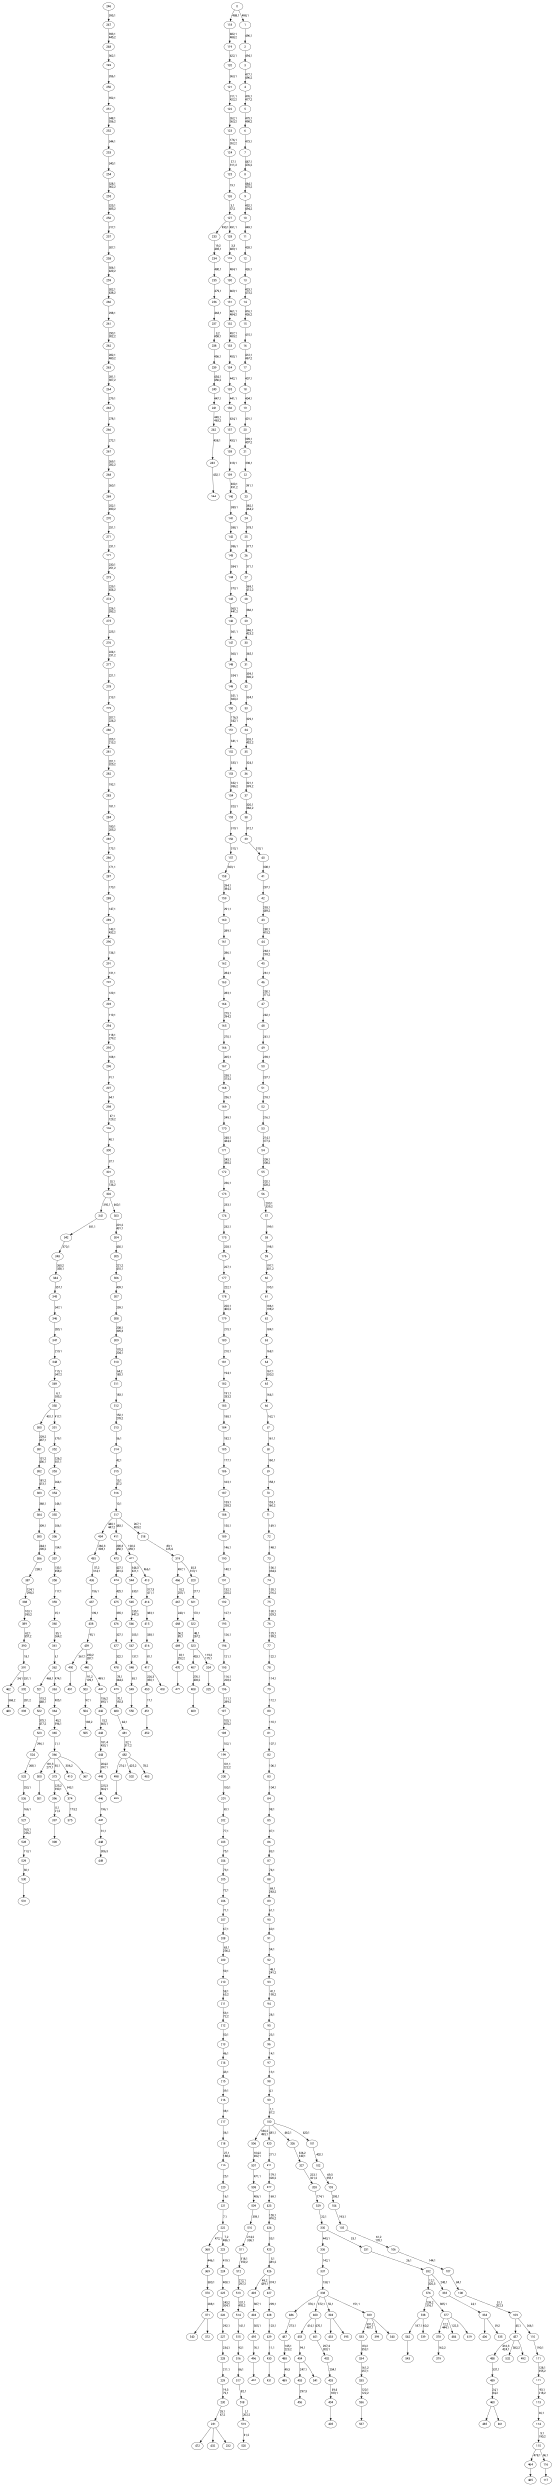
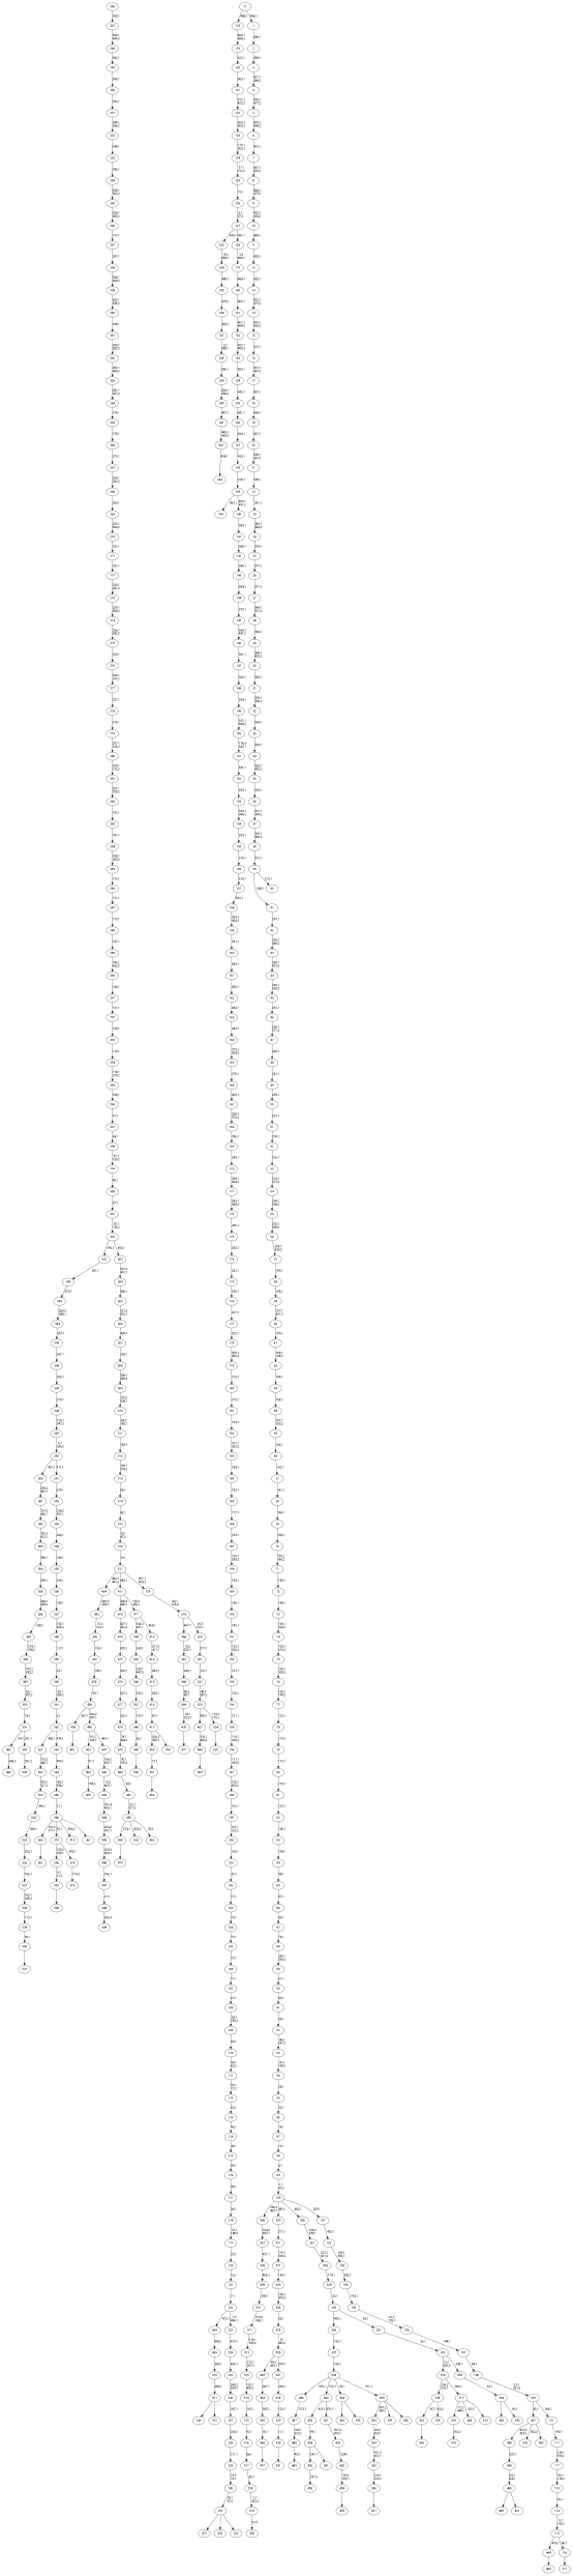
  digraph {
    fontname=Roboto
    node [fontname=Roboto]
    edge [fontname=Roboto]
    549
    550
    548
    547
    546
    545
    544
    542
    543
    538
    539
    536
    537
    535
    534
    533
    530
    531
    529
    528
    527
    526
    525
    524
    523
    522
    521
    519
    520
    518
    517
    516
    515
    514
    513
    512
    511
    510
    509
    508
    507
    506
    504
    505
    503
    500
    501
    498
    499
    496
    497
    495
    494
    493
    490
    491
    488
    489
    487
    486
    482
    502
    483
    481
    480
    479
    478
    477
    476
    475
    474
    473
    470
    471
    469
    468
    467
    466
    464
    465
    462
    463
    460
    485
    461
    459
    458
    457
    532
    492
    455
    456
    454
    541
    453
    451
    452
    450
    448
    449
    447
    446
    445
    444
    443
    442
    441
    440
    439
    438
    437
    436
    435
    434
    430
    431
    429
    428
    427
    426
    425
    424
    423
    422
    421
    420
    417
    418
    416
    415
    414
    413
    412
    411
    408
    409
    407
    404
    405
    403
    402
    401
    400
    397
    398
    396
    394
    433
    395
    392
    393
    391
    390
    389
    388
    387
    386
    385
    384
    383
    382
    381
    380
    378
    379
    377
    484
    419
    376
    374
    375
    373
    371
    540
    372
    370
    369
    368
    366
    410
    367
    365
    364
    363
    362
    361
    360
    359
    358
    357
    356
    355
    354
    353
    352
    351
    350
    349
    348
    347
    346
    345
    344
    343
    342
    341
    339
    399
    340
    338
    337
    336
    334
    406
    335
    333
    332
    331
    330
    329
    328
    327
    326
    324
    325
    323
    322
    321
    320
    319
    318
    317
    316
    315
    314
    313
    312
    311
    310
    309
    308
    307
    306
    305
    304
    303
    302
    301
    300
    299
    298
    297
    296
    295
    294
    293
    292
    291
    290
    289
    288
    287
    286
    285
    284
    283
    282
    281
    280
    279
    278
    277
    276
    275
    274
    273
    272
    271
    270
    269
    268
    267
    266
    265
    264
    263
    262
    261
    260
    259
    258
    257
    256
    255
    254
    253
    252
    251
    250
    249
    248
    247
    246
    243
    244
    242
    241
    240
    239
    238
    237
    236
    235
    234
    233
    231
    472
    432
    232
    230
    229
    228
    227
    226
    225
    224
    223
    222
    221
    220
    219
    218
    217
    216
    215
    214
    213
    212
    211
    210
    209
    208
    207
    206
    205
    204
    203
    202
    201
    200
    199
    198
    197
    196
    195
    194
    193
    192
    191
    190
    189
    188
    187
    186
    185
    184
    183
    182
    181
    180
    179
    178
    177
    176
    175
    174
    173
    172
    171
    170
    169
    168
    167
    166
    165
    164
    163
    162
    161
    160
    159
    158
    157
    156
    155
    154
    153
    152
    151
    150
    149
    148
    147
    146
    145
    144
    143
    142
    141
    140
    139
    138
    137
    136
    135
    134
    133
    132
    131
    130
    129
    128
    127
    126
    125
    124
    123
    122
    121
    120
    119
    118
    116
    117
    115
    114
    113
    112
    111
    110
    109
    108
    107
    106
    105
    104
    103
    102
    101
    100
    99
    98
    97
    96
    95
    94
    93
    92
    91
    90
    89
    88
    87
    86
    85
    84
    83
    82
    81
    80
    79
    78
    77
    76
    75
    74
    73
    72
    71
    70
    69
    68
    67
    66
    65
    64
    63
    62
    61
    60
    59
    58
    57
    56
    55
    54
    53
    52
    51
    50
    49
    48
    47
    46
    45
    44
    43
    42
    41
    40
    39
    38
    37
    36
    35
    34
    33
    32
    31
    30
    29
    28
    27
    26
    25
    24
    23
    22
    21
    20
    19
    18
    17
    16
    15
    14
    13
    12
    11
    10
    9
    8
    7
    6
    5
    4
    3
    2
    1
    0
    549 -> 550
    548 -> 549 [label="88,1"]
    547 -> 548 [label="137,1"]
    546 -> 547 [label="203,1"]
    545 -> 546 [label="235,1\n447,3"]
    544 -> 545 [label="330,1"]
    542 -> 543
    538 -> 542 [label="187,1"]
    538 -> 539 [label="60,2"]
    536 -> 537
    535 -> 536 [label="120,1\n122,2"]
    534 -> 535 [label="161,2\n257,1"]
    533 -> 534 [label="83,2\n353,1"]
    530 -> 531
    529 -> 530 [label="30,1"]
    528 -> 529 [label="113,1"]
    527 -> 528 [label="165,1\n246,2"]
    526 -> 527 [label="166,1"]
    525 -> 526 [label="253,1"]
    524 -> 525 [label="268,1"]
    523 -> 524 [label="296,1"]
    522 -> 523 [label="375,1\n417,2"]
    521 -> 522 [label="115,2\n448,1"]
    519 -> 520 [label="41,2"]
    518 -> 519 [label="2,1\n202,2"]
    517 -> 518 [label="82,1"]
    516 -> 517 [label="86,1"]
    515 -> 516 [label="92,1"]
    514 -> 515 [label="141,1"]
    513 -> 514 [label="157,1\n492,2"]
    512 -> 513 [label="212,1\n297,2"]
    511 -> 512 [label="318,1\n359,2"]
    510 -> 511 [label="214,2\n336,1"]
    509 -> 510 [label="359,1"]
    508 -> 509 [label="406,1"]
    507 -> 508 [label="471,1"]
    506 -> 507 [label="104,2\n492,1"]
    504 -> 505 [label="183,2"]
    503 -> 504 [label="97,1"]
    500 -> 501
    498 -> 499
    496 -> 497
    495 -> 496 [label="76,1"]
    494 -> 495 [label="305,1"]
    493 -> 494 [label="387,1"]
    490 -> 491
    488 -> 489 [label="49,3"]
    487 -> 488 [label="145,1\n223,2"]
    486 -> 487 [label="273,1"]
    482 -> 498 [label="274,1"]
    482 -> 502 [label="425,2"]
    482 -> 483 [label="78,2"]
    481 -> 482 [label="32,1\n317,2"]
    480 -> 481 [label="44,1"]
    479 -> 480 [label="70,1\n192,3"]
    478 -> 479 [label="78,1\n344,2"]
    477 -> 478 [label="322,1"]
    476 -> 477 [label="327,1"]
    475 -> 476 [label="335,1"]
    474 -> 475 [label="425,1"]
    473 -> 474 [label="427,1\n431,2"]
    470 -> 471
    469 -> 470 [label="68,1\n252,2"]
    468 -> 469 [label="56,2\n85,1"]
    467 -> 468 [label="240,1"]
    466 -> 467 [label="10,2\n255,1"]
    464 -> 465
    462 -> 463 [label="368,2"]
    460 -> 485
    460 -> 461
    459 -> 460 [label="24,1\n84,2"]
    458 -> 459 [label="337,1"]
    457 -> 458 [label="416,3\n424,1"]
    457 -> 532 [label="382,2"]
    457 -> 492
    455 -> 456 [label="297,3"]
    454 -> 455 [label="247,1"]
    454 -> 541
    453 -> 454 [label="99,1"]
    451 -> 452
    450 -> 451 [label="17,1"]
    448 -> 449 [label="306,3"]
    447 -> 448 [label="31,1"]
    446 -> 447 [label="196,1"]
    445 -> 446 [label="225,3\n364,1"]
    444 -> 445 [label="204,2\n397,1"]
    443 -> 444 [label="181,4\n435,1"]
    442 -> 443 [label="15,2\n465,1"]
    441 -> 442 [label="156,2\n493,1"]
    440 -> 503 [label="91,2\n109,1"]
    440 -> 441 [label="499,1"]
    439 -> 490 [label="367,1"]
    439 -> 440 [label="230,2\n287,1"]
    438 -> 439 [label="95,1"]
    437 -> 438 [label="139,1"]
    436 -> 437 [label="156,1"]
    435 -> 436 [label="37,2\n314,1"]
    434 -> 435 [label="260,3\n398,1"]
    430 -> 431
    429 -> 430 [label="11,1"]
    428 -> 429 [label="123,1"]
    427 -> 428 [label="299,1"]
    426 -> 493 [label="49,2\n439,1"]
    426 -> 427 [label="374,1"]
    425 -> 426 [label="5,1\n481,2"]
    424 -> 425 [label="55,1"]
    423 -> 424 [label="155,1\n416,2"]
    422 -> 423 [label="169,1"]
    421 -> 422 [label="179,1\n320,2"]
    420 -> 421 [label="271,1"]
    417 -> 450 [label="226,3\n350,1"]
    417 -> 418
    416 -> 417 [label="81,1"]
    415 -> 416 [label="338,1"]
    414 -> 415 [label="383,1"]
    413 -> 414 [label="317,3\n411,1"]
    412 -> 544 [label="344,3\n421,1"]
    412 -> 413 [label="466,1"]
    411 -> 473 [label="290,3\n450,1"]
    411 -> 412 [label="192,2\n459,1"]
    408 -> 409
    407 -> 408 [label="276,1\n403,2"]
    404 -> 405
    403 -> 404 [label="49,4\n189,1"]
    402 -> 403 [label="254,1"]
    401 -> 402 [label="297,4\n300,1"]
    400 -> 453 [label="414,1"]
    400 -> 401 [label="470,1"]
    397 -> 398
    396 -> 397 [label="0,1\n21,2"]
    394 -> 433
    394 -> 395
    392 -> 393 [label="281,2"]
    391 -> 462 [label="34,1"]
    391 -> 392 [label="331,1"]
    390 -> 391 [label="18,1"]
    389 -> 390 [label="62,1\n357,2"]
    388 -> 389 [label="103,1\n395,2"]
    387 -> 388 [label="124,1\n298,2"]
    386 -> 387 [label="238,1"]
    385 -> 386 [label="244,1\n290,2"]
    384 -> 385 [label="309,1"]
    383 -> 384 [label="368,1"]
    382 -> 383 [label="181,2\n413,1"]
    381 -> 382 [label="131,2\n436,1"]
    380 -> 381 [label="229,2\n437,1"]
    378 -> 379 [label="162,2"]
    377 -> 378 [label="12,2\n444,1"]
    377 -> 484 [label="122,3"]
    377 -> 419
    376 -> 538 [label="239,2\n316,1"]
    376 -> 377 [label="385,1"]
    374 -> 375 [label="173,2"]
    373 -> 396 [label="225,2\n390,1"]
    373 -> 374 [label="343,1"]
    371 -> 540
    371 -> 372
    370 -> 371 [label="288,1"]
    369 -> 370 [label="380,1"]
    368 -> 369 [label="446,1"]
    366 -> 500 [label="181,3\n277,1"]
    366 -> 373 [label="80,1"]
    366 -> 410 [label="306,2"]
    366 -> 367
    365 -> 366 [label="21,1"]
    364 -> 365 [label="40,2\n394,1"]
    363 -> 364 [label="405,1"]
    362 -> 521 [label="468,1"]
    362 -> 363 [label="474,1"]
    361 -> 362 [label="8,1"]
    360 -> 361 [label="35,1\n264,2"]
    359 -> 360 [label="65,1"]
    358 -> 359 [label="117,1"]
    357 -> 358 [label="133,1\n458,2"]
    356 -> 357 [label="154,1"]
    355 -> 356 [label="206,1"]
    354 -> 355 [label="246,1"]
    353 -> 354 [label="264,1"]
    352 -> 353 [label="226,2\n301,1"]
    351 -> 352 [label="379,1"]
    350 -> 380 [label="451,1"]
    350 -> 351 [label="417,1"]
    349 -> 350 [label="6,1\n285,2"]
    348 -> 349 [label="115,1\n347,2"]
    347 -> 348 [label="219,1"]
    346 -> 347 [label="285,1"]
    345 -> 346 [label="347,1"]
    344 -> 345 [label="357,1"]
    343 -> 344 [label="260,2\n358,1"]
    342 -> 343 [label="370,1"]
    341 -> 342 [label="381,1"]
    339 -> 533 [label="391,2\n487,1"]
    339 -> 399
    339 -> 340
    338 -> 486 [label="376,1"]
    338 -> 400 [label="372,1"]
    338 -> 394 [label="52,1"]
    338 -> 339 [label="151,1"]
    337 -> 338 [label="138,1"]
    336 -> 337 [label="142,1"]
    334 -> 406
    334 -> 335 [label="69,2"]
    333 -> 334 [label="94,1"]
    332 -> 376 [label="12,1\n320,3"]
    332 -> 333 [label="245,1"]
    331 -> 332 [label="26,1"]
    330 -> 336 [label="443,1"]
    330 -> 331 [label="33,1"]
    329 -> 330 [label="22,1"]
    328 -> 329 [label="174,1"]
    327 -> 328 [label="223,1\n321,2"]
    326 -> 327 [label="326,2\n349,1"]
    324 -> 325
    323 -> 407 [label="453,1"]
    323 -> 324 [label="119,2\n175,1"]
    322 -> 323 [label="48,1\n267,2"]
    321 -> 322 [label="172,1"]
    320 -> 321 [label="217,1"]
    319 -> 466 [label="497,1"]
    319 -> 320 [label="40,3\n313,1"]
    318 -> 319 [label="89,1\n225,4"]
    317 -> 434 [label="440,1\n447,2"]
    317 -> 411 [label="483,1"]
    317 -> 318 [label="267,1\n409,2"]
    316 -> 317 [label="10,1"]
    315 -> 316 [label="15,1\n47,2"]
    314 -> 315 [label="42,1"]
    313 -> 314 [label="56,1"]
    312 -> 313 [label="152,1\n278,2"]
    311 -> 312 [label="183,1"]
    310 -> 311 [label="64,2\n185,1"]
    309 -> 310 [label="170,2\n204,1"]
    308 -> 309 [label="208,1\n395,3"]
    307 -> 308 [label="259,1"]
    306 -> 307 [label="409,1"]
    305 -> 306 [label="221,2\n410,1"]
    304 -> 305 [label="430,1"]
    303 -> 304 [label="201,2\n431,1"]
    302 -> 341 [label="392,1"]
    302 -> 303 [label="460,1"]
    301 -> 302 [label="20,1\n134,2"]
    300 -> 301 [label="37,1"]
    299 -> 300 [label="40,1"]
    298 -> 299 [label="47,1\n129,2"]
    297 -> 298 [label="64,1"]
    296 -> 297 [label="91,1"]
    295 -> 296 [label="108,1"]
    294 -> 295 [label="118,1\n279,2"]
    293 -> 294 [label="119,1"]
    292 -> 293 [label="129,1"]
    291 -> 292 [label="131,1"]
    290 -> 291 [label="134,1"]
    289 -> 290 [label="143,1\n432,2"]
    288 -> 289 [label="147,1"]
    287 -> 288 [label="170,1"]
    286 -> 287 [label="171,1"]
    285 -> 286 [label="173,1"]
    284 -> 285 [label="180,1\n205,2"]
    283 -> 284 [label="181,1"]
    282 -> 283 [label="192,1"]
    281 -> 282 [label="201,1\n325,2"]
    280 -> 281 [label="205,1\n213,2"]
    279 -> 280 [label="207,1\n224,2"]
    278 -> 279 [label="213,1"]
    277 -> 278 [label="221,1"]
    276 -> 277 [label="224,1\n231,2"]
    275 -> 276 [label="225,1"]
    274 -> 275 [label="226,1\n393,2"]
    273 -> 274 [label="229,1\n454,2"]
    272 -> 273 [label="230,1\n251,2"]
    271 -> 272 [label="231,1"]
    270 -> 271 [label="251,1"]
    269 -> 270 [label="252,1\n490,2"]
    268 -> 269 [label="260,1"]
    267 -> 268 [label="269,1\n282,2"]
    266 -> 267 [label="272,1"]
    265 -> 266 [label="278,1"]
    264 -> 265 [label="279,1"]
    263 -> 264 [label="281,1\n307,2"]
    262 -> 263 [label="282,1\n480,2"]
    261 -> 262 [label="290,1\n302,2"]
    260 -> 261 [label="298,1"]
    259 -> 260 [label="302,1\n438,2"]
    258 -> 259 [label="306,1\n429,2"]
    257 -> 258 [label="307,1"]
    256 -> 257 [label="317,1"]
    255 -> 256 [label="325,1\n485,2"]
    254 -> 255 [label="328,1\n362,2"]
    253 -> 254 [label="340,1"]
    252 -> 253 [label="344,1"]
    251 -> 252 [label="348,1\n356,2"]
    250 -> 251 [label="352,1"]
    249 -> 250 [label="356,1"]
    248 -> 249 [label="362,1"]
    247 -> 248 [label="393,1\n445,2"]
    246 -> 247 [label="395,1"]
-   243 -> 244 [label="432,1"]
+   139 -> 244 [label="432,1"]
    242 -> 243 [label="438,1"]
    241 -> 242 [label="445,1\n463,2"]
    240 -> 241 [label="447,1"]
    239 -> 240 [label="454,1\n456,2"]
    238 -> 239 [label="456,1"]
    237 -> 238 [label="3,2\n458,1"]
    236 -> 237 [label="463,1"]
    235 -> 236 [label="479,1"]
    234 -> 235 [label="480,1"]
    233 -> 234 [label="19,2\n485,1"]
    231 -> 472
    231 -> 432
    231 -> 232
    230 -> 231 [label="29,1\n67,2"]
    229 -> 230 [label="19,3\n79,1"]
    228 -> 229 [label="211,1"]
    227 -> 228 [label="234,1"]
    226 -> 227 [label="292,1"]
    225 -> 226 [label="243,2\n304,1"]
    224 -> 225 [label="408,1"]
    223 -> 224 [label="419,1"]
    222 -> 368 [label="472,1"]
    222 -> 223 [label="7,2\n486,1"]
    221 -> 222 [label="7,1"]
    220 -> 221 [label="16,1"]
    219 -> 220 [label="25,1"]
    218 -> 219 [label="27,1\n188,2"]
    217 -> 218 [label="36,1"]
    216 -> 217 [label="38,1"]
    215 -> 216 [label="39,1"]
    214 -> 215 [label="43,1"]
    213 -> 214 [label="46,1"]
    212 -> 213 [label="50,1"]
    211 -> 212 [label="53,1\n72,2"]
    210 -> 211 [label="58,1\n63,2"]
    209 -> 210 [label="59,1"]
    208 -> 209 [label="63,1\n236,2"]
    207 -> 208 [label="67,1"]
    206 -> 207 [label="71,1"]
    205 -> 206 [label="72,1"]
    204 -> 205 [label="73,1"]
    203 -> 204 [label="75,1"]
    202 -> 203 [label="77,1"]
    201 -> 202 [label="90,1"]
    200 -> 201 [label="100,1"]
    199 -> 200 [label="101,1\n222,2"]
    198 -> 199 [label="102,1"]
    197 -> 198 [label="105,1\n455,2"]
    196 -> 197 [label="111,1\n289,2"]
    195 -> 196 [label="116,1\n228,2"]
    194 -> 195 [label="121,1"]
    193 -> 194 [label="126,1"]
    192 -> 193 [label="127,1"]
    191 -> 192 [label="132,1\n220,2"]
    190 -> 191 [label="140,1"]
    189 -> 190 [label="146,1"]
    188 -> 189 [label="150,1"]
    187 -> 188 [label="159,1\n258,2"]
    186 -> 187 [label="163,1"]
    185 -> 186 [label="177,1"]
    184 -> 185 [label="182,1"]
    183 -> 184 [label="188,1"]
    182 -> 183 [label="191,1\n333,2"]
    181 -> 182 [label="194,1"]
    180 -> 181 [label="210,1"]
    179 -> 180 [label="215,1"]
    178 -> 179 [label="220,1\n400,2"]
    177 -> 178 [label="222,1"]
    176 -> 177 [label="227,1"]
    175 -> 176 [label="228,1"]
    174 -> 175 [label="232,1"]
    173 -> 174 [label="233,1"]
    172 -> 173 [label="236,1"]
    171 -> 172 [label="243,1\n388,2"]
    170 -> 171 [label="248,1\n434,2"]
    169 -> 170 [label="249,1"]
    168 -> 169 [label="256,1"]
    167 -> 168 [label="258,1\n373,2"]
    166 -> 167 [label="265,1"]
    165 -> 166 [label="270,1"]
    164 -> 165 [label="275,1\n294,2"]
    163 -> 164 [label="283,1"]
    162 -> 163 [label="284,1"]
    161 -> 162 [label="286,1"]
    160 -> 161 [label="289,1"]
    159 -> 160 [label="291,1"]
    158 -> 159 [label="294,1\n384,2"]
    157 -> 158 [label="303,1"]
    156 -> 157 [label="315,1"]
    155 -> 156 [label="319,1"]
    154 -> 155 [label="323,1"]
    153 -> 154 [label="332,1\n386,2"]
    152 -> 153 [label="333,1"]
    151 -> 152 [label="341,1"]
    150 -> 151 [label="176,3\n342,1"]
    149 -> 150 [label="351,1\n360,2"]
    148 -> 149 [label="354,1"]
    147 -> 148 [label="360,1"]
    146 -> 147 [label="361,1"]
    145 -> 146 [label="365,1\n441,2"]
    144 -> 145 [label="373,1"]
    143 -> 144 [label="384,1"]
    142 -> 143 [label="386,1"]
    141 -> 142 [label="388,1"]
    140 -> 141 [label="389,1"]
    139 -> 140 [label="400,1\n491,2"]
    138 -> 139 [label="418,1"]
    137 -> 138 [label="433,1"]
    136 -> 137 [label="434,1"]
    135 -> 136 [label="441,1"]
    134 -> 135 [label="442,1"]
    133 -> 134 [label="455,1"]
    132 -> 133 [label="457,1\n489,2"]
    131 -> 132 [label="461,1\n484,2"]
    130 -> 131 [label="469,1"]
    129 -> 130 [label="484,1"]
    128 -> 129 [label="3,3\n489,1"]
    127 -> 233 [label="490,1"]
    127 -> 128 [label="491,1"]
    126 -> 127 [label="3,1\n57,2"]
    125 -> 126 [label="19,1"]
    124 -> 125 [label="57,1\n311,2"]
    123 -> 124 [label="176,1\n262,2"]
    122 -> 123 [label="262,1\n363,2"]
    121 -> 122 [label="311,1\n422,2"]
    120 -> 121 [label="363,1"]
    119 -> 120 [label="422,1"]
    118 -> 119 [label="482,1\n488,2"]
    116 -> 117
    115 -> 464 [label="478,1"]
    115 -> 116 [label="96,1"]
    114 -> 115 [label="9,1\n190,2"]
    113 -> 114 [label="66,1"]
    112 -> 113 [label="93,1\n218,2"]
    111 -> 112 [label="128,1\n355,2"]
    110 -> 111 [label="190,1"]
    109 -> 457 [label="45,1"]
    109 -> 110 [label="266,1"]
    108 -> 109 [label="51,1\n202,3"]
    107 -> 108 [label="84,1"]
    106 -> 107 [label="144,1"]
    105 -> 106 [label="61,2\n178,1"]
    104 -> 105 [label="193,1"]
    103 -> 104 [label="295,1"]
    102 -> 103 [label="69,3\n355,1"]
    101 -> 102 [label="402,1"]
    100 -> 506 [label="186,2\n495,1"]
    100 -> 420 [label="481,1"]
    100 -> 326 [label="462,1"]
    100 -> 101 [label="420,1"]
    99 -> 100 [label="1,1\n87,2"]
    98 -> 99 [label="4,1"]
    97 -> 98 [label="13,1"]
    96 -> 97 [label="14,1"]
    95 -> 96 [label="23,1"]
    94 -> 95 [label="28,1"]
    93 -> 94 [label="41,1\n195,2"]
    92 -> 93 [label="49,1\n241,2"]
    91 -> 92 [label="54,1"]
    90 -> 91 [label="60,1"]
    89 -> 90 [label="61,1"]
    88 -> 89 [label="69,1\n263,2"]
    87 -> 88 [label="74,1"]
    86 -> 87 [label="83,1"]
    85 -> 86 [label="87,1"]
    84 -> 85 [label="98,1"]
    83 -> 84 [label="104,1"]
    82 -> 83 [label="106,1"]
    81 -> 82 [label="107,1"]
    80 -> 81 [label="110,1"]
    79 -> 80 [label="112,1"]
    78 -> 79 [label="114,1"]
    77 -> 78 [label="122,1"]
    76 -> 77 [label="125,1\n199,2"]
    75 -> 76 [label="130,1\n329,2"]
    74 -> 75 [label="135,1\n216,2"]
    73 -> 74 [label="136,1\n334,2"]
    72 -> 73 [label="148,1"]
    71 -> 72 [label="149,1"]
    70 -> 71 [label="153,1\n160,2"]
    69 -> 70 [label="158,1"]
    68 -> 69 [label="160,1"]
    67 -> 68 [label="161,1"]
    66 -> 67 [label="162,1"]
    65 -> 66 [label="164,1"]
    64 -> 65 [label="167,1\n200,2"]
    63 -> 64 [label="168,1"]
    62 -> 63 [label="184,1"]
    61 -> 62 [label="186,1\n198,2"]
    60 -> 61 [label="195,1"]
    59 -> 60 [label="197,1\n401,2"]
    58 -> 59 [label="198,1"]
    57 -> 58 [label="199,1"]
    56 -> 57 [label="200,1\n339,2"]
    55 -> 56 [label="202,1\n428,2"]
    54 -> 55 [label="209,1\n308,2"]
    53 -> 54 [label="214,1\n377,2"]
    52 -> 53 [label="216,1"]
    51 -> 52 [label="218,1"]
    50 -> 51 [label="237,1"]
    49 -> 50 [label="239,1"]
    48 -> 49 [label="241,1"]
    47 -> 48 [label="242,1"]
    46 -> 47 [label="250,1\n371,2"]
    45 -> 46 [label="261,1"]
    44 -> 45 [label="263,1\n293,2"]
    43 -> 44 [label="280,1\n415,2"]
    42 -> 43 [label="293,1\n449,2"]
    41 -> 42 [label="297,1"]
-   40 -> 41 [label="308,1"]
+   39 -> 41 [label="308,1"]
    39 -> 40 [label="310,1"]
    38 -> 39 [label="312,1"]
    37 -> 38 [label="320,1\n366,2"]
    36 -> 37 [label="321,1\n399,2"]
    35 -> 36 [label="324,1"]
    34 -> 35 [label="326,1\n452,2"]
    33 -> 34 [label="329,1"]
    32 -> 33 [label="334,1"]
    31 -> 32 [label="339,1\n396,2"]
    30 -> 31 [label="345,1"]
    29 -> 30 [label="346,1\n423,2"]
    28 -> 29 [label="366,1"]
    27 -> 28 [label="369,1\n412,2"]
    26 -> 27 [label="371,1"]
    25 -> 26 [label="377,1"]
    24 -> 25 [label="378,1"]
    23 -> 24 [label="382,1\n464,2"]
    22 -> 23 [label="391,1"]
    21 -> 22 [label="396,1"]
    20 -> 21 [label="399,1\n407,2"]
    19 -> 20 [label="401,1"]
    18 -> 19 [label="404,1"]
    17 -> 18 [label="407,1"]
    16 -> 17 [label="412,1\n467,2"]
    15 -> 16 [label="415,1"]
    14 -> 15 [label="416,1\n426,2"]
    13 -> 14 [label="423,1\n473,2"]
    12 -> 13 [label="426,1"]
    11 -> 12 [label="428,1"]
    10 -> 11 [label="449,1"]
    9 -> 10 [label="452,1\n494,2"]
    8 -> 9 [label="464,1\n475,2"]
    7 -> 8 [label="467,1\n476,2"]
    6 -> 7 [label="473,1"]
    5 -> 6 [label="475,1\n498,2"]
    4 -> 5 [label="476,1\n477,2"]
    3 -> 4 [label="477,1\n496,2"]
    2 -> 3 [label="494,1"]
    1 -> 2 [label="496,1"]
    0 -> 118 [label="488,1"]
    0 -> 1 [label="498,1"]
  }
